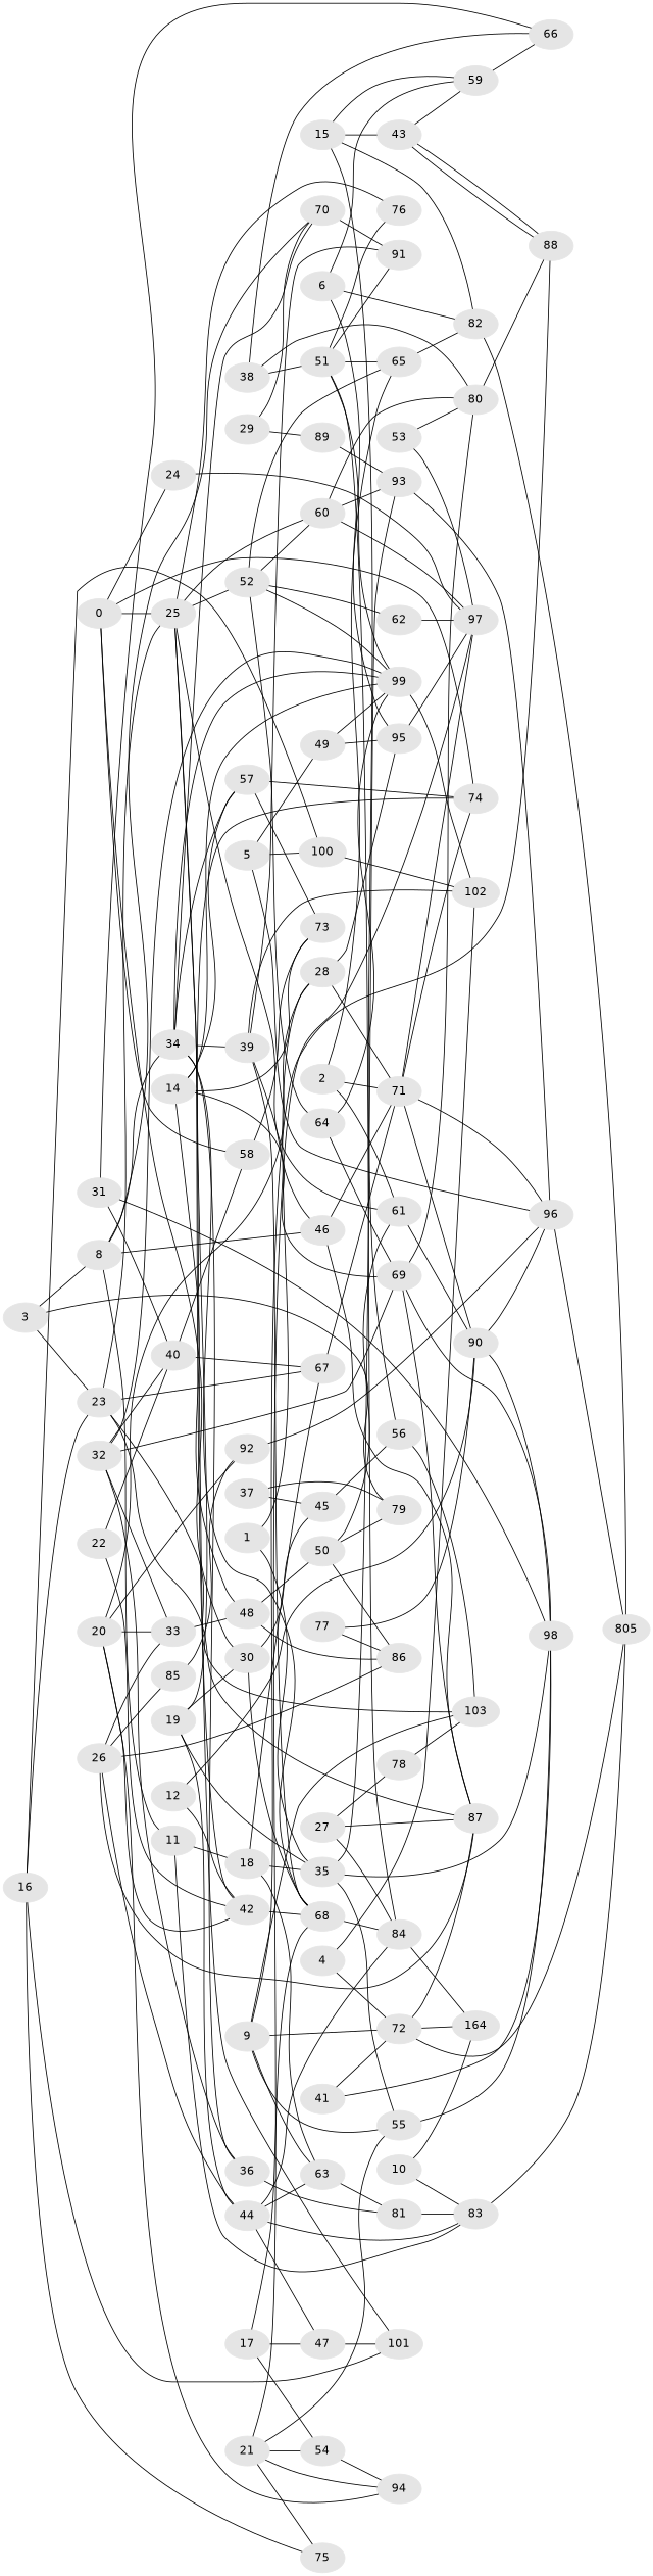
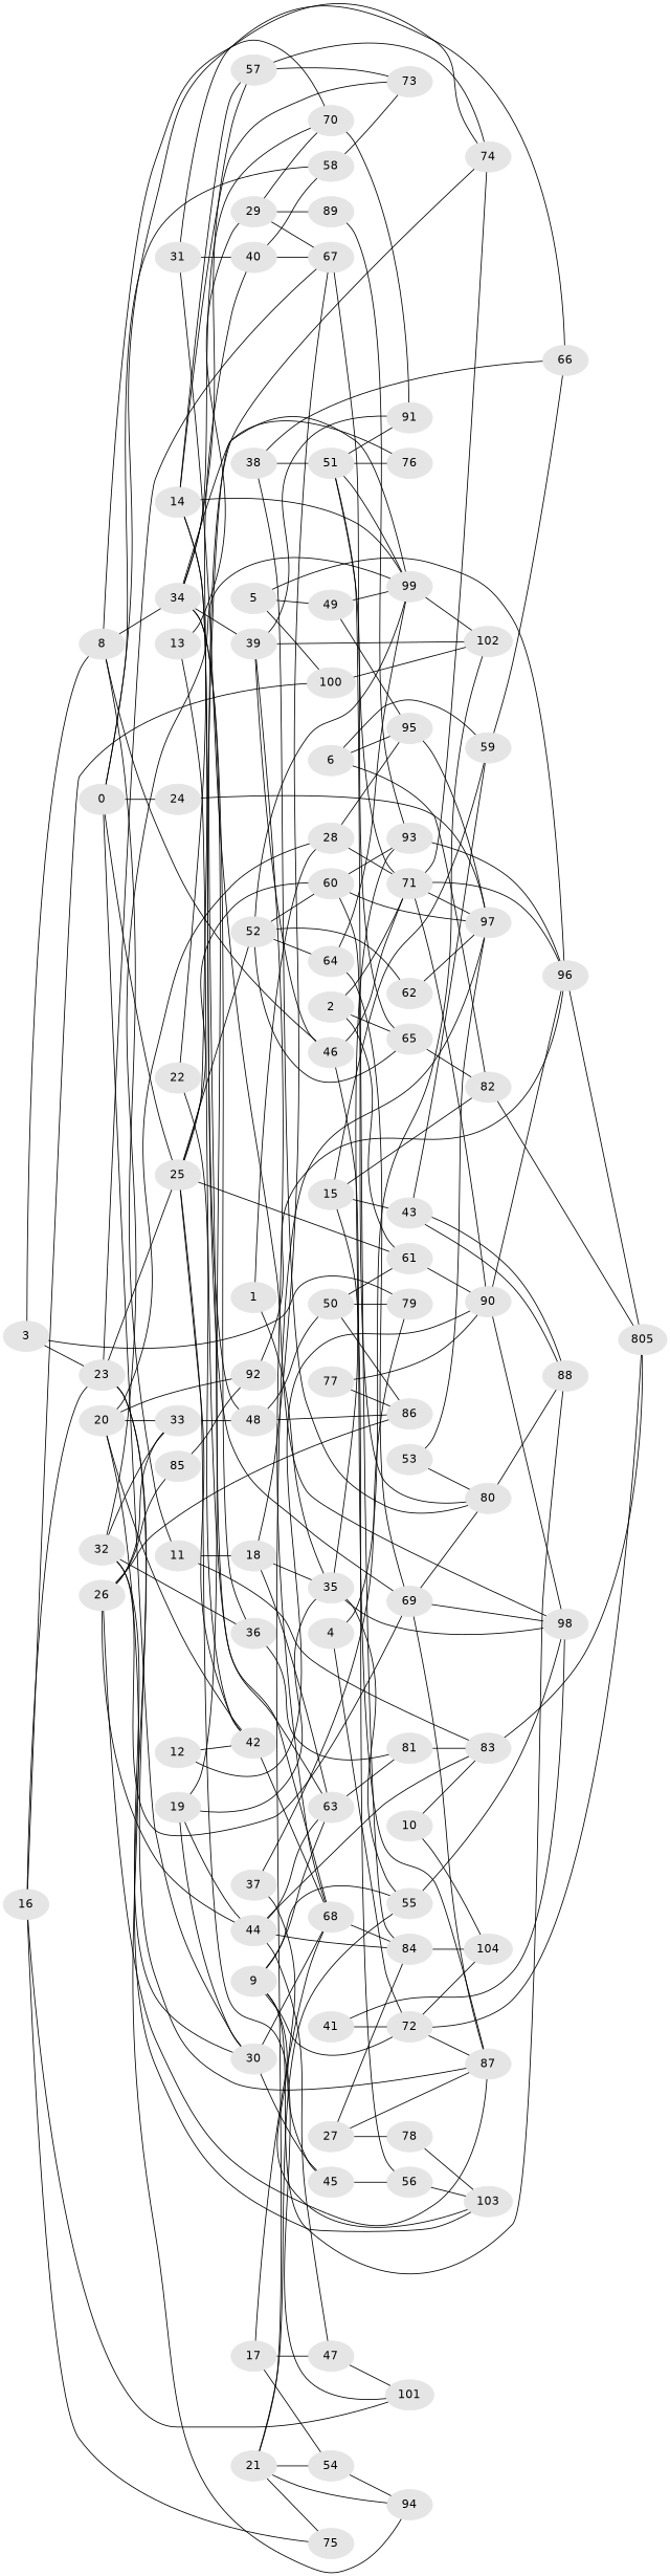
  graph {
    fontname="DejaVu Sans"
    rankdir=LR
    node [color=gray90 fontname="DejaVu Sans" style=filled]
    edge [fontname="DejaVu Sans"]
    1
    28
    35
    71
    95
    55
    98
    93
    2
    61
    65
    90
    96
    74
    97
    n16 [label=805]
    82
    3
    8
    23
    79
    11
    34
    46
    70
    25
    103
    67
    87
    4
    72
    102
-   104 [label=164]
+   104
    5
    49
    100
    99
    6
    59
    66
    n41 [label=0]
    24
    30
    58
    42
    101
    52
    60
    76
    68
    45
    73
    83
    18
    57
    36
    39
    91
    9
    63
    88
    81
    10
    12
+   13
    29
    89
    14
    48
    69
    86
    50
    80
    15
    43
    56
    16
    75
    17
    47
    54
    94
    84
    19
    44
    20
    33
    92
    21
    22
    40
    62
    64
    26
    85
    27
    78
    31
    32
    37
    38
    51
    41
    53
    77
    1 -- 28
    1 -- 35
    28 -- 71
    28 -- 95
    35 -- 55
    35 -- 98
    35 -- 93
    71 -- 90
    71 -- 96
    71 -- 74
    71 -- 97
    95 -- 97
    55 -- 98
    93 -- 96
    2 -- 71
    2 -- 61
    2 -- 65
    61 -- 90
    65 -- 82
    90 -- 98
    90 -- 96
    96 -- n16
    82 -- n16
    3 -- 8
    3 -- 23
    3 -- 79
    8 -- 11
    8 -- 34
    8 -- 46
    8 -- 70
    23 -- 25
    23 -- 103
    23 -- 67
    23 -- 87
    11 -- 83
    11 -- 18
    34 -- 70
    34 -- 99
    34 -- 68
    34 -- 57
    34 -- 36
    34 -- 39
    46 -- 71
    46 -- 87
    70 -- 91
    25 -- 61
    25 -- 42
    25 -- 101
    25 -- 52
    25 -- 60
    25 -- 76
    67 -- 71
    4 -- 72
    4 -- 102
    72 -- n16
    72 -- 87
    72 -- 104
    5 -- 96
    5 -- 49
    5 -- 100
    49 -- 95
    49 -- 99
    100 -- 102
    99 -- 102
    6 -- 95
    6 -- 82
    6 -- 59
    59 -- 66
    n41 -- 74
    n41 -- 25
    n41 -- 24
    n41 -- 30
    n41 -- 58
    24 -- 97
    30 -- 68
    30 -- 45
    58 -- 73
    42 -- 68
    52 -- 65
    52 -- 99
    52 -- 60
    52 -- 62
    52 -- 64
    60 -- 93
    60 -- 97
    60 -- 80
    68 -- 84
    45 -- 56
    83 -- n16
    18 -- 35
    18 -- 67
    18 -- 63
    57 -- 74
    57 -- 73
    36 -- 81
    39 -- 46
    39 -- 102
    39 -- 68
    39 -- 91
    9 -- 55
    9 -- 103
    9 -- 72
    9 -- 63
    9 -- 88
    63 -- 81
    81 -- 83
    10 -- 104
    10 -- 83
    12 -- 90
    12 -- 42
+   13 -- 63
+   13 -- 29
    29 -- 70
+   29 -- 67
    29 -- 89
    89 -- 93
    14 -- 99
    14 -- 73
    14 -- 57
    14 -- 48
    14 -- 69
    48 -- 86
    48 -- 50
    69 -- 98
    69 -- 87
    69 -- 80
    50 -- 61
    50 -- 79
    50 -- 86
    80 -- 88
    15 -- 82
    15 -- 59
    15 -- 43
    15 -- 56
    43 -- 59
    43 -- 88
    43 -- 88
    56 -- 103
    16 -- 23
    16 -- 100
    16 -- 101
    16 -- 75
    17 -- 68
    17 -- 47
    17 -- 54
    47 -- 101
    54 -- 94
    84 -- 104
    19 -- 35
    19 -- 74
    19 -- 30
    19 -- 44
    44 -- 83
    44 -- 63
    44 -- 47
    44 -- 84
    20 -- 28
    20 -- 42
    20 -- 94
    20 -- 33
    20 -- 92
    33 -- 48
    92 -- 96
    21 -- 55
    21 -- 97
    21 -- 75
    21 -- 54
    21 -- 94
    22 -- 42
    22 -- 40
    40 -- 67
    40 -- 58
    62 -- 97
    64 -- 99
    64 -- 69
    26 -- 87
    26 -- 86
    26 -- 44
    26 -- 33
    26 -- 85
    85 -- 92
    27 -- 87
    27 -- 84
    27 -- 78
    78 -- 103
    31 -- 98
    31 -- 66
    31 -- 40
    32 -- 99
    32 -- 36
    32 -- 69
    32 -- 33
-   32 -- 40
+   32 -- 30
    37 -- 79
    37 -- 45
    38 -- 66
    38 -- 80
    38 -- 51
    51 -- 65
    51 -- 99
    51 -- 76
    51 -- 91
    51 -- 84
    41 -- 98
    41 -- 72
    53 -- 97
    53 -- 80
    77 -- 90
    77 -- 86
  }
